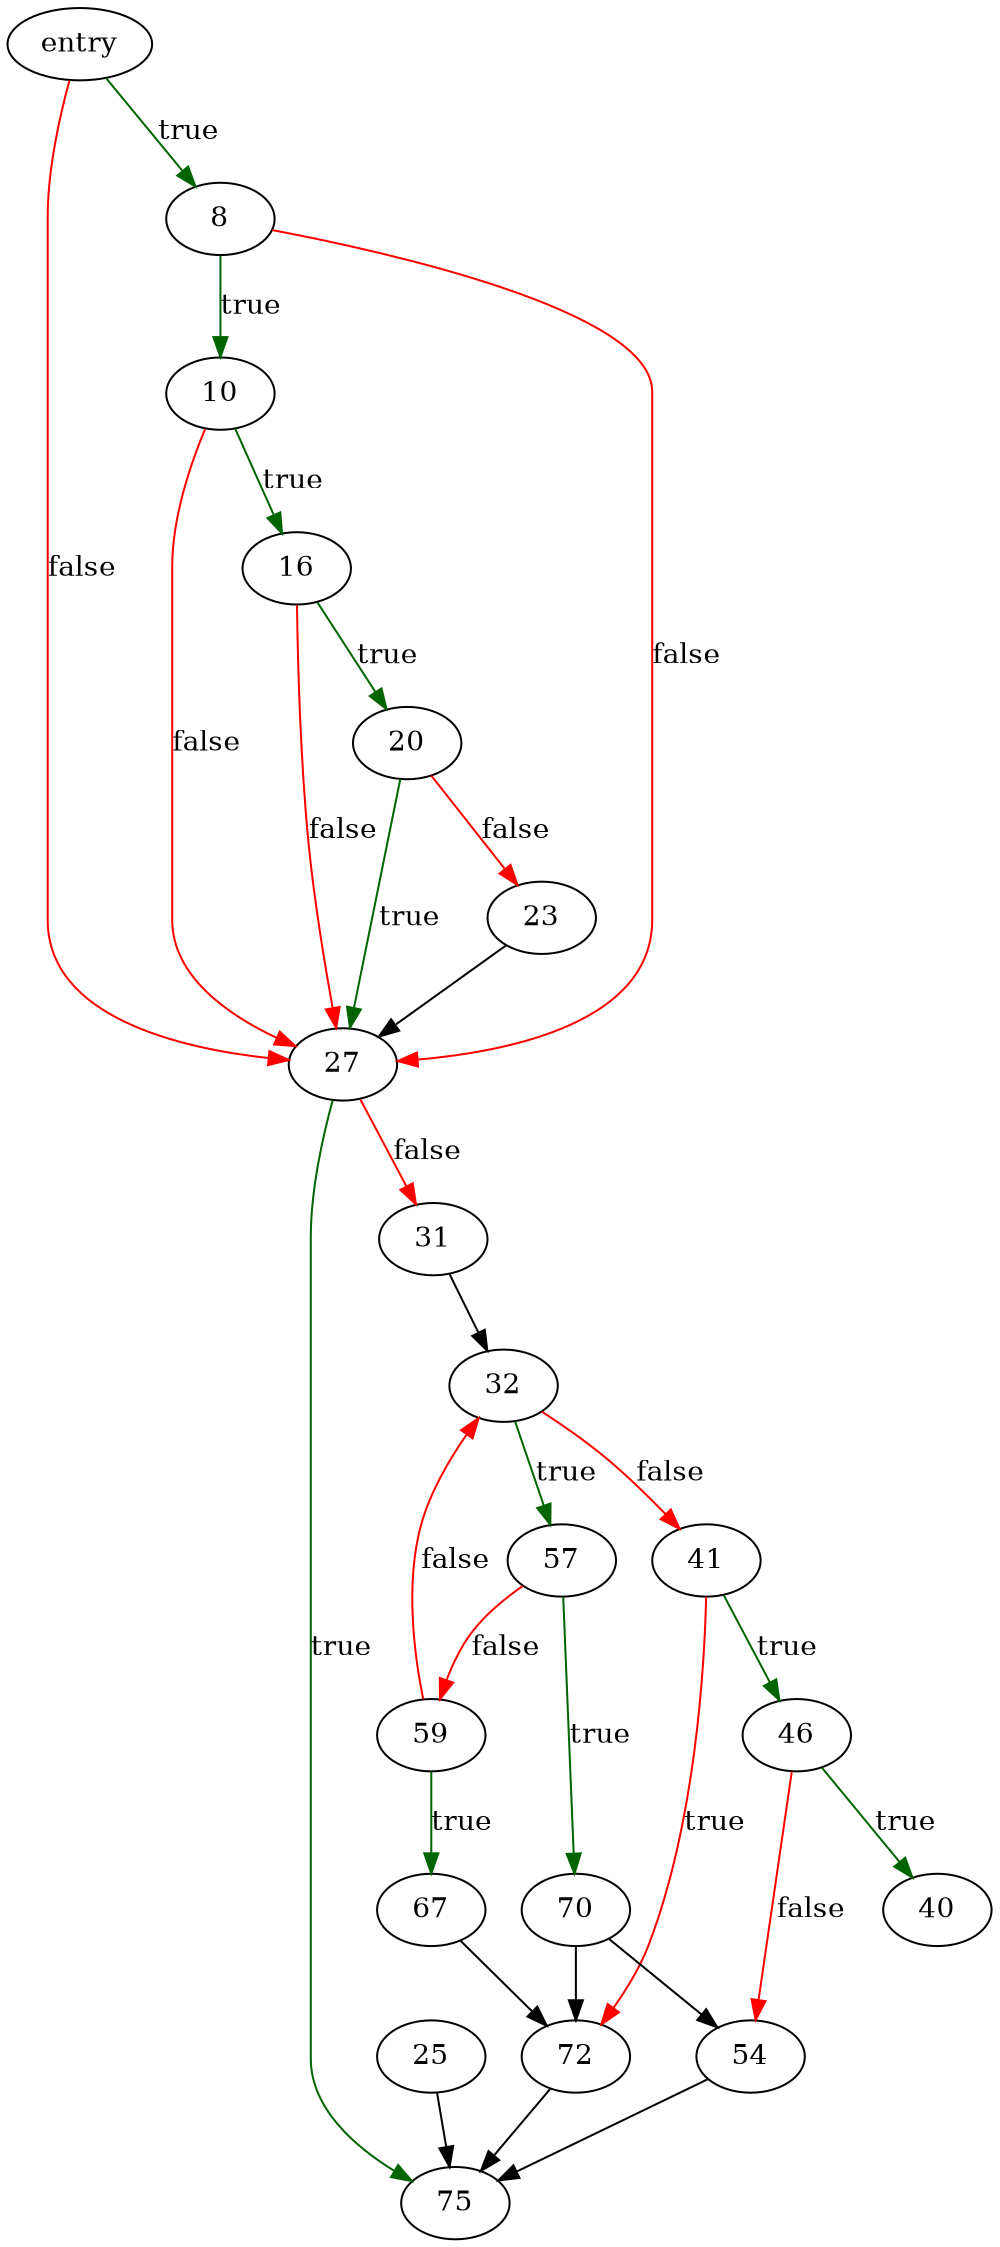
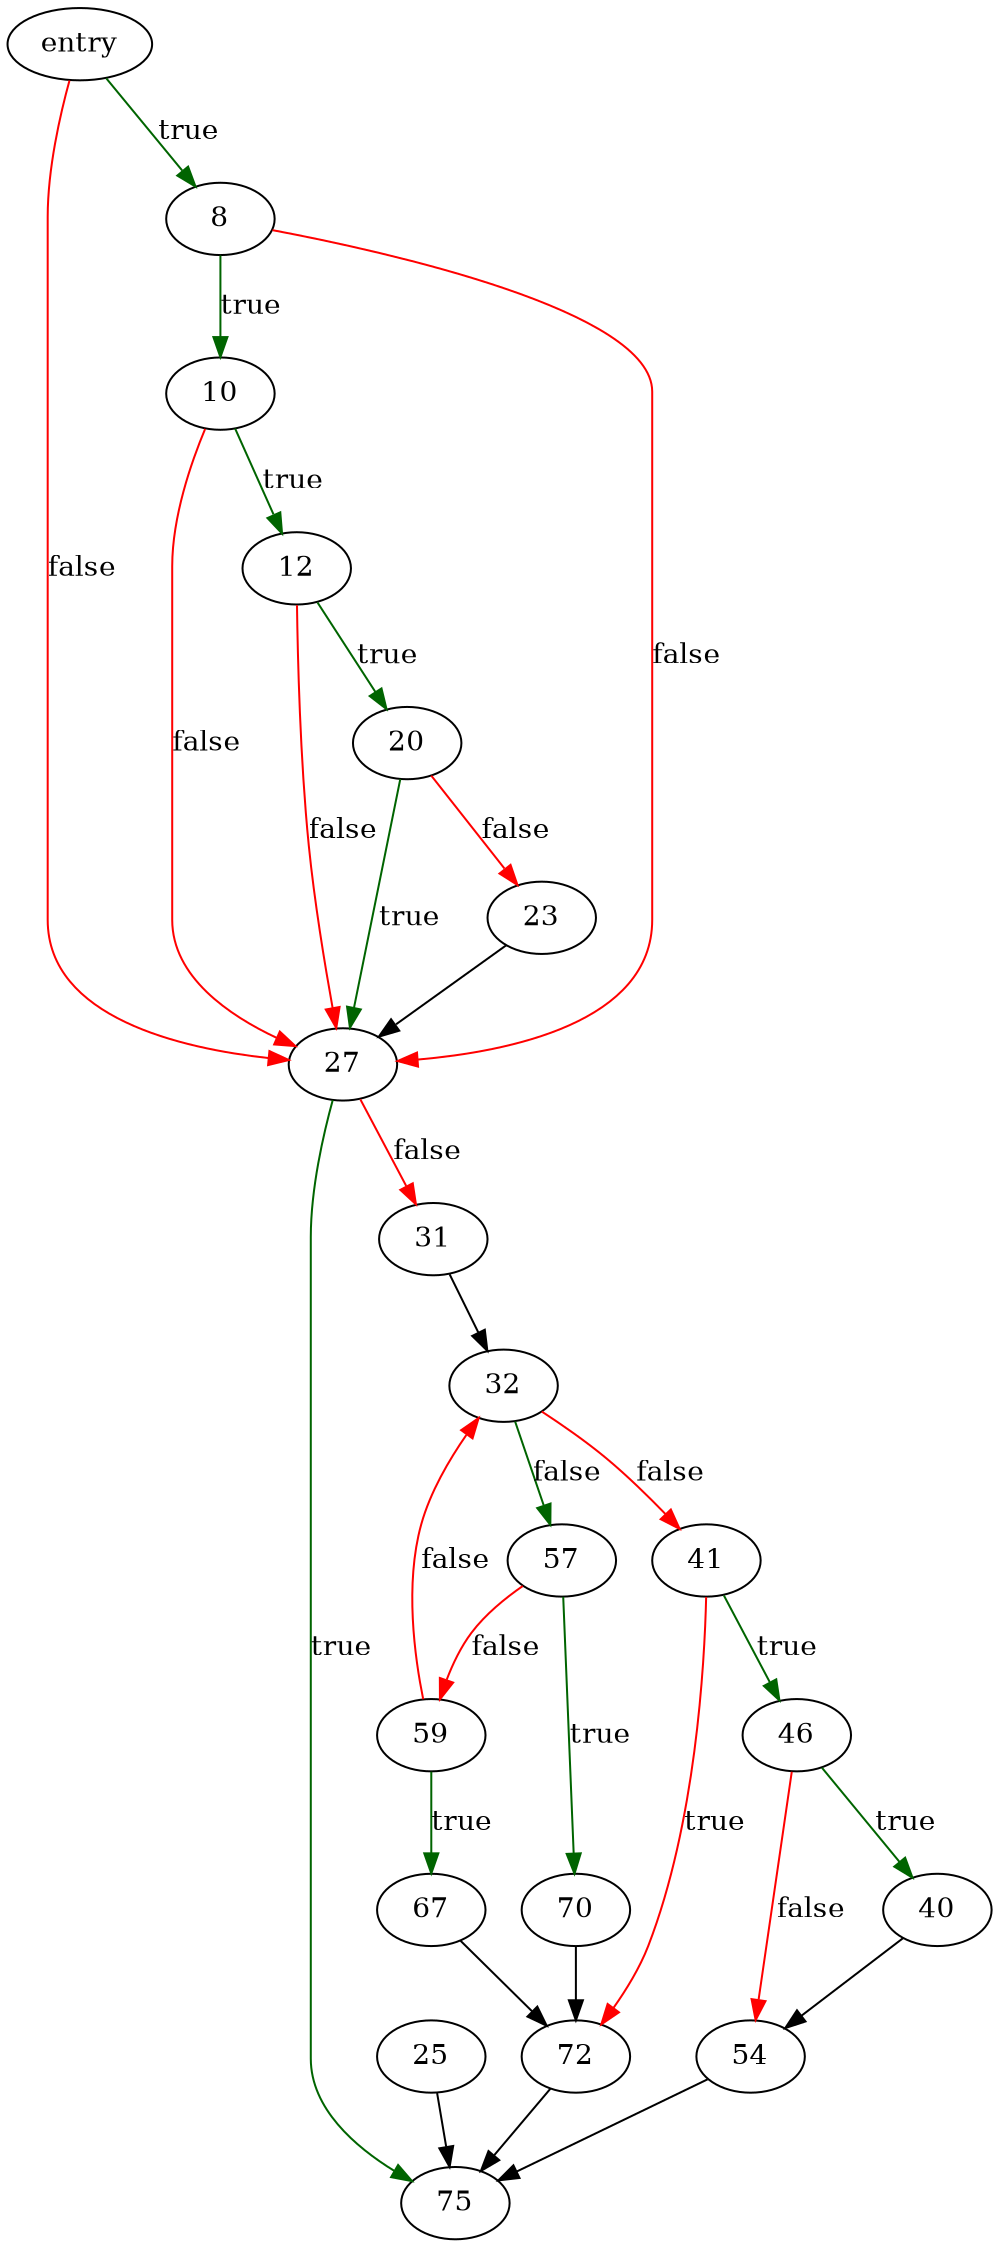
  digraph {
    edge [color=darkgreen]
    n1 [label=entry]
    8
    27
    n4 [label=10]
    75
    31
-   16
+   16 [label=12]
    20
    23
    25
    32
    41
    57
    46
    72
    59
    70
    n18 [label=40]
    54
    67
    n1 -> 8 [label=true]
    n1 -> 27 [color=red label=false]
    8 -> 27 [color=red label=false]
    8 -> n4 [label=true]
    27 -> 75 [label=true]
    27 -> 31 [color=red label=false]
    n4 -> 27 [color=red label=false]
    n4 -> 16 [label=true]
    31 -> 32 [color=""]
    16 -> 27 [color=red label=false]
    16 -> 20 [label=true]
    20 -> 27 [label=true]
    20 -> 23 [color=red label=false]
    23 -> 27 [color=""]
    25 -> 75 [color=""]
    32 -> 41 [color=red label=false]
-   32 -> 57 [label=true]
+   32 -> 57 [label=false]
    41 -> 46 [label=true]
    41 -> 72 [color=red label=true]
    57 -> 59 [color=red label=false]
    57 -> 70 [label=true]
    46 -> n18 [label=true]
    46 -> 54 [color=red label=false]
    72 -> 75 [color=""]
    59 -> 32 [color=red label=false]
    59 -> 67 [label=true]
    70 -> 72 [color=""]
-   70 -> 54 [color=""]
+   n18 -> 54 [color=""]
    54 -> 75 [color=""]
    67 -> 72 [color=""]
  }
